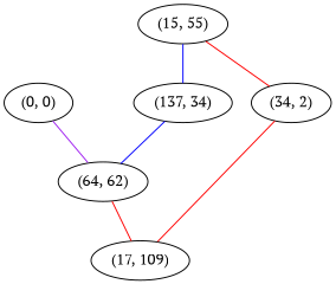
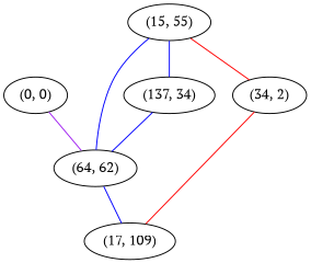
  graph {
    fontname="PT Serif"
    node [fontname="PT Serif"]
    edge [color=red fontname="PT Serif" weight=1]
    "(0, 0)"
    "(64, 62)"
    "(34, 2)"
    "(17, 109)"
    "(15, 55)"
    "(137, 34)"
    "(0, 0)" -- "(64, 62)" [color=purple weight=4]
-   "(64, 62)" -- "(17, 109)"
+   "(64, 62)" -- "(17, 109)" [color=blue]
    "(34, 2)" -- "(17, 109)"
+   "(15, 55)" -- "(64, 62)" [color=blue weight=3]
    "(15, 55)" -- "(34, 2)" [weight=3]
    "(15, 55)" -- "(137, 34)" [color=blue]
    "(137, 34)" -- "(64, 62)" [color=blue weight=3]
  }
